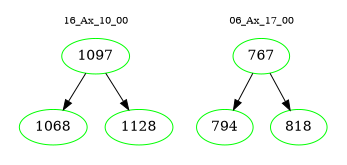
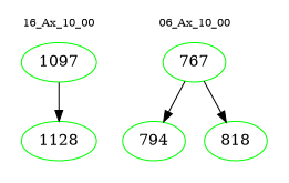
  digraph {
    node [color=green]
    edge [color=black]
    n1 [label=1097]
-   n2 [label=1068]
    n3 [label=1128]
    n4 [label=767]
    n5 [label=794]
    n6 [label=818]
    subgraph cluster_1 {
      color=white
      fontsize=10
      label="16_Ax_10_00"
      n1
-     n2
      n3
    }
    subgraph cluster_2 {
      color=white
      fontsize=10
-     label="06_Ax_17_00"
+     label="06_Ax_10_00"
      n4
      n5
      n6
    }
-   n1 -> n2
    n1 -> n3
    n4 -> n5
    n4 -> n6
  }
